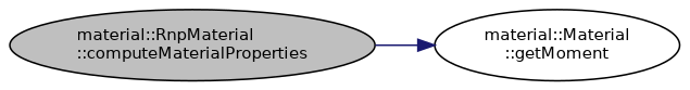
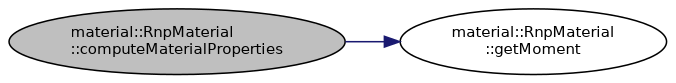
  digraph {
    rankdir=LR
    node [color=black fontname=Helvetica fontsize=10 shape=ellipse style=filled]
    n1 [fillcolor=grey75 fontcolor=black height=0.2 label="material::RnpMaterial\l::computeMaterialProperties" width=0.4]
-   n2 [fillcolor=white height=0.2 label="material::Material\l::getMoment" width=0.4]
+   n2 [fillcolor=white height=0.2 label="material::RnpMaterial\l::getMoment" width=0.4]
    n1 -> n2 [color=midnightblue fontname=Helvetica fontsize=10 labelfontname=Helvetica labelfontsize=10 style=solid]
  }
